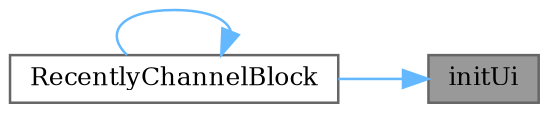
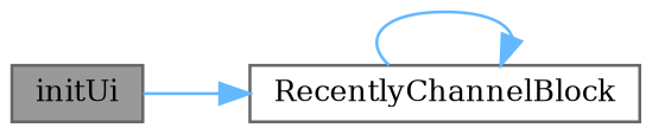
  digraph {
    rankdir=RL
    fontname="DejaVu Serif"
    node [fontname="DejaVu Serif" fontsize=10 shape=box style=filled]
    edge [color=steelblue1 dir=back fontname="DejaVu Serif" fontsize=10 labelfontname=Helvetica labelfontsize=10 style=solid]
    n1 [color=gray40 fillcolor=grey60 fontcolor=black height=0.2 label=initUi width=0.4]
    n2 [color=grey40 fillcolor=white height=0.2 label=RecentlyChannelBlock width=0.4]
-   n1 -> n2
+   n2 -> n1
    n2 -> n2
  }
